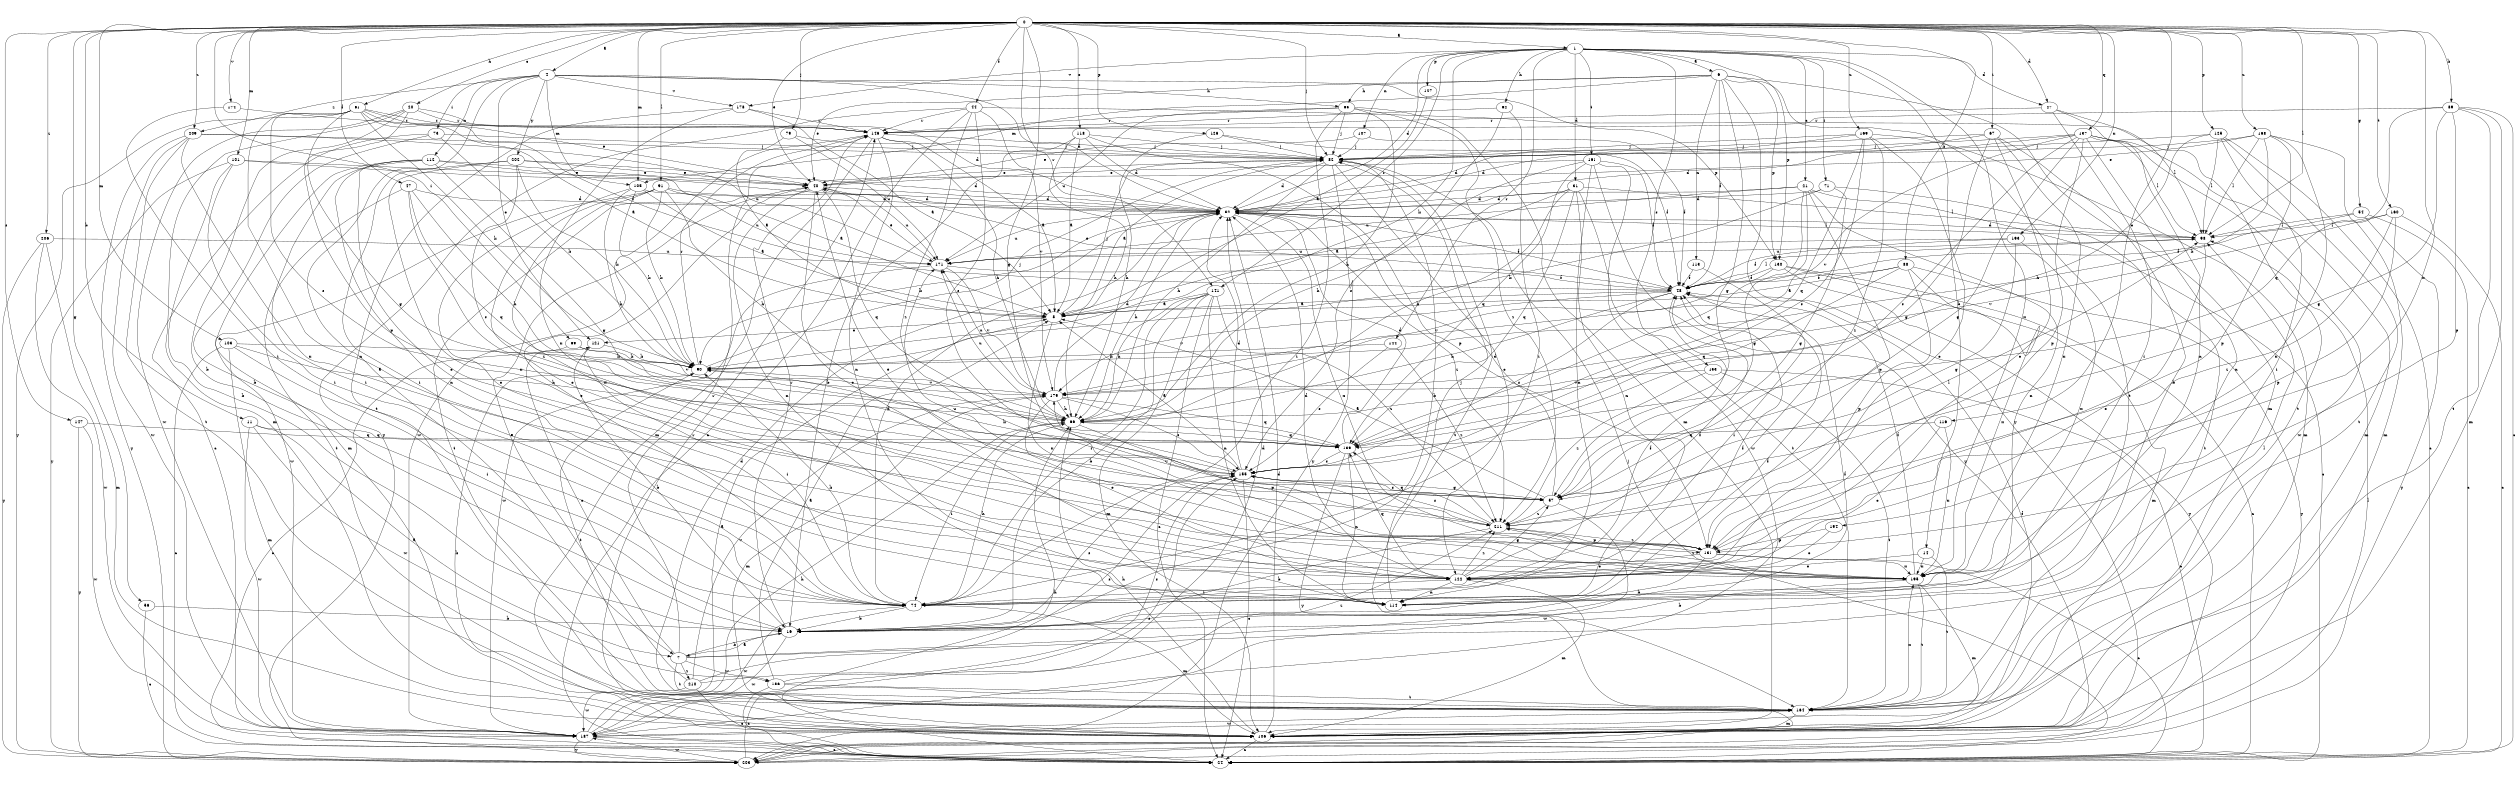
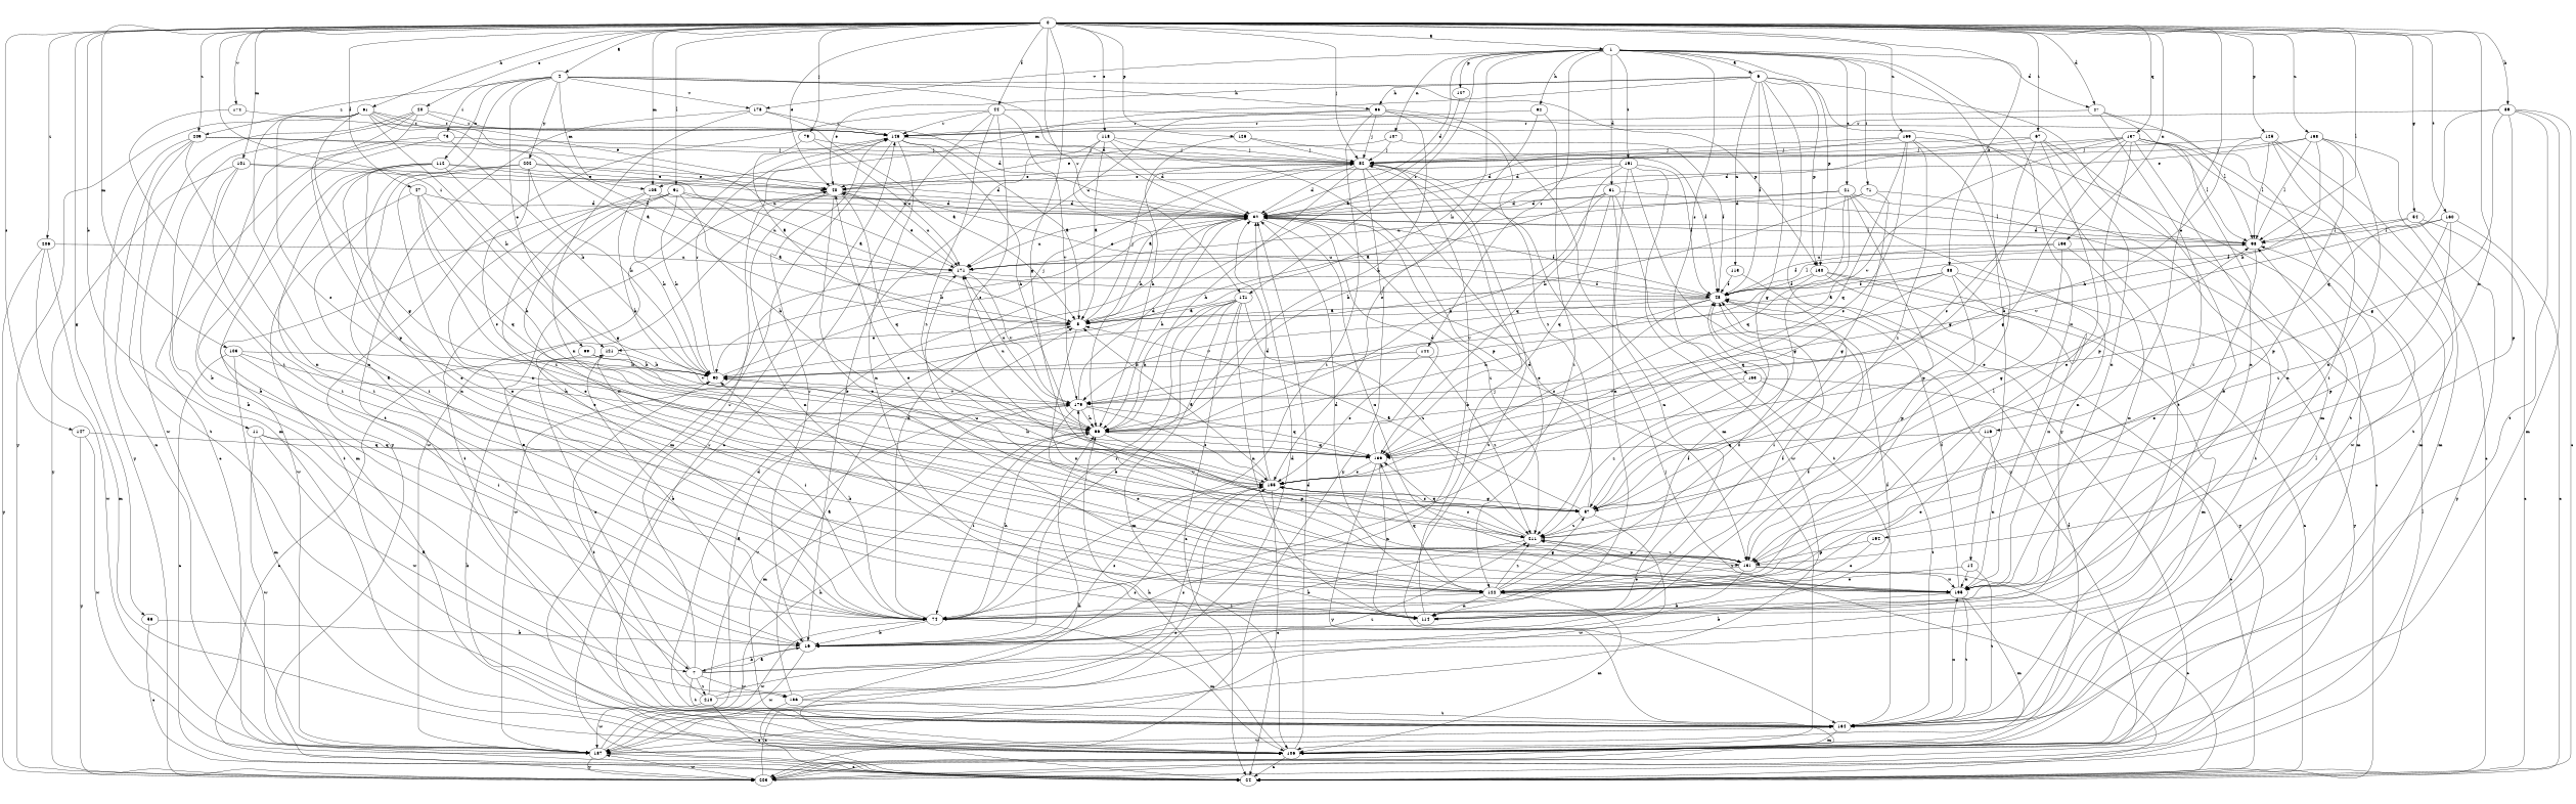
  strict digraph {
    0
    1
    4
    11
    20
    27
    40
    44
    47
    54
    56
    57
    61
    67
    69
    79
    82
    88
    89
    91
    98
    101
    103
    105
    116
    118
    125
    126
    137
    141
    147
    160
    168
    169
    174
    193
    194
    206
    209
    6
    14
    21
    31
    32
    62
    71
    90
    107
    127
    130
    144
    153
    161
    178
    195
    7
    65
    73
    112
    121
    202
    186
    139
    187
    106
    16
    146
    131
    164
    74
    114
    122
    171
    203
    155
    24
    211
    179
    66
    48
    8
    113
    210
    0 -> 1 [label=a]
    0 -> 4 [label=a]
    0 -> 11 [label=b]
    0 -> 20 [label=c]
    0 -> 27 [label=d]
    0 -> 40 [label=e]
    0 -> 44 [label=f]
    0 -> 47 [label=f]
    0 -> 54 [label=g]
    0 -> 56 [label=g]
    0 -> 57 [label=g]
    0 -> 61 [label=h]
    0 -> 67 [label=i]
    0 -> 69 [label=i]
    0 -> 79 [label=j]
    0 -> 82 [label=j]
    0 -> 88 [label=k]
    0 -> 89 [label=k]
    0 -> 91 [label=l]
    0 -> 98 [label=l]
    0 -> 101 [label=m]
    0 -> 103 [label=m]
    0 -> 105 [label=m]
    0 -> 116 [label=o]
    0 -> 118 [label=o]
    0 -> 125 [label=p]
    0 -> 126 [label=p]
    0 -> 137 [label=q]
    0 -> 141 [label=r]
    0 -> 147 [label=s]
    0 -> 160 [label=t]
    0 -> 168 [label=u]
    0 -> 169 [label=u]
    0 -> 174 [label=v]
    0 -> 193 [label=x]
    0 -> 194 [label=x]
    0 -> 206 [label=z]
    0 -> 209 [label=z]
    1 -> 27 [label=d]
    1 -> 141 [label=r]
    1 -> 6 [label=a]
    1 -> 14 [label=b]
    1 -> 21 [label=c]
    1 -> 31 [label=d]
    1 -> 32 [label=d]
    1 -> 62 [label=h]
    1 -> 71 [label=i]
    1 -> 90 [label=k]
    1 -> 107 [label=n]
    1 -> 127 [label=p]
    1 -> 130 [label=p]
    1 -> 144 [label=r]
    1 -> 153 [label=s]
    1 -> 161 [label=t]
    1 -> 178 [label=v]
    1 -> 195 [label=x]
    4 -> 105 [label=m]
    4 -> 209 [label=z]
    4 -> 32 [label=d]
    4 -> 130 [label=p]
    4 -> 178 [label=v]
    4 -> 7 [label=a]
    4 -> 65 [label=h]
    4 -> 73 [label=i]
    4 -> 112 [label=n]
    4 -> 121 [label=o]
    4 -> 202 [label=y]
    11 -> 7 [label=a]
    11 -> 186 [label=w]
    11 -> 139 [label=q]
    11 -> 187 [label=w]
    20 -> 32 [label=d]
    20 -> 187 [label=w]
    20 -> 106 [label=m]
    20 -> 16 [label=b]
    20 -> 146 [label=r]
    20 -> 131 [label=p]
    27 -> 146 [label=r]
    27 -> 164 [label=t]
    27 -> 74 [label=i]
    27 -> 114 [label=n]
    40 -> 32 [label=d]
    40 -> 139 [label=q]
    40 -> 164 [label=t]
    40 -> 114 [label=n]
    40 -> 122 [label=o]
    40 -> 171 [label=u]
    44 -> 98 [label=l]
    44 -> 146 [label=r]
    44 -> 203 [label=y]
    44 -> 155 [label=s]
    44 -> 24 [label=c]
    44 -> 211 [label=z]
    44 -> 179 [label=v]
    47 -> 32 [label=d]
    47 -> 139 [label=q]
    47 -> 164 [label=t]
    47 -> 211 [label=z]
    47 -> 66 [label=h]
    54 -> 98 [label=l]
    54 -> 203 [label=y]
    54 -> 24 [label=c]
    54 -> 48 [label=f]
    56 -> 16 [label=b]
    56 -> 24 [label=c]
    57 -> 32 [label=d]
    57 -> 187 [label=w]
    57 -> 155 [label=s]
    57 -> 211 [label=z]
    57 -> 8 [label=a]
    61 -> 40 [label=e]
    61 -> 57 [label=g]
    61 -> 90 [label=k]
    61 -> 146 [label=r]
    61 -> 114 [label=n]
    61 -> 203 [label=y]
    61 -> 155 [label=s]
    61 -> 48 [label=f]
    61 -> 8 [label=a]
    67 -> 57 [label=g]
    67 -> 82 [label=j]
    67 -> 32 [label=d]
    67 -> 195 [label=x]
    67 -> 16 [label=b]
    67 -> 122 [label=o]
    69 -> 90 [label=k]
    69 -> 24 [label=c]
    69 -> 179 [label=v]
    79 -> 82 [label=j]
    79 -> 171 [label=u]
    79 -> 8 [label=a]
    82 -> 40 [label=e]
    82 -> 32 [label=d]
    82 -> 16 [label=b]
    82 -> 164 [label=t]
    82 -> 122 [label=o]
    82 -> 203 [label=y]
    82 -> 66 [label=h]
    82 -> 8 [label=a]
    88 -> 195 [label=x]
    88 -> 139 [label=q]
    88 -> 131 [label=p]
    88 -> 203 [label=y]
    88 -> 48 [label=f]
    88 -> 8 [label=a]
    89 -> 57 [label=g]
    89 -> 139 [label=q]
    89 -> 106 [label=m]
    89 -> 146 [label=r]
    89 -> 131 [label=p]
    89 -> 164 [label=t]
    89 -> 24 [label=c]
    91 -> 32 [label=d]
    91 -> 90 [label=k]
    91 -> 195 [label=x]
    91 -> 187 [label=w]
    91 -> 122 [label=o]
    91 -> 171 [label=u]
    91 -> 66 [label=h]
    98 -> 32 [label=d]
    98 -> 122 [label=o]
    98 -> 171 [label=u]
    101 -> 40 [label=e]
    101 -> 32 [label=d]
    101 -> 16 [label=b]
    101 -> 74 [label=i]
    101 -> 203 [label=y]
    103 -> 90 [label=k]
    103 -> 106 [label=m]
    103 -> 74 [label=i]
    103 -> 24 [label=c]
    103 -> 66 [label=h]
    105 -> 32 [label=d]
    105 -> 90 [label=k]
    105 -> 122 [label=o]
    105 -> 66 [label=h]
    105 -> 8 [label=a]
    116 -> 195 [label=x]
    116 -> 139 [label=q]
    116 -> 122 [label=o]
    118 -> 82 [label=j]
    118 -> 32 [label=d]
    118 -> 16 [label=b]
    118 -> 131 [label=p]
    118 -> 66 [label=h]
    118 -> 8 [label=a]
    125 -> 82 [label=j]
    125 -> 98 [label=l]
    125 -> 164 [label=t]
    125 -> 74 [label=i]
    125 -> 24 [label=c]
    125 -> 66 [label=h]
    126 -> 82 [label=j]
    126 -> 66 [label=h]
    126 -> 48 [label=f]
    137 -> 57 [label=g]
    137 -> 82 [label=j]
    137 -> 98 [label=l]
    137 -> 32 [label=d]
    137 -> 187 [label=w]
    137 -> 106 [label=m]
    137 -> 131 [label=p]
    137 -> 114 [label=n]
    137 -> 155 [label=s]
    137 -> 179 [label=v]
    141 -> 106 [label=m]
    141 -> 16 [label=b]
    141 -> 74 [label=i]
    141 -> 114 [label=n]
    141 -> 24 [label=c]
    141 -> 211 [label=z]
    141 -> 66 [label=h]
    141 -> 8 [label=a]
    147 -> 139 [label=q]
    147 -> 187 [label=w]
    147 -> 203 [label=y]
    160 -> 98 [label=l]
    160 -> 131 [label=p]
    160 -> 24 [label=c]
    160 -> 211 [label=z]
    160 -> 179 [label=v]
    168 -> 40 [label=e]
    168 -> 82 [label=j]
    168 -> 98 [label=l]
    168 -> 90 [label=k]
    168 -> 195 [label=x]
    168 -> 106 [label=m]
    168 -> 131 [label=p]
    169 -> 82 [label=j]
    169 -> 32 [label=d]
    169 -> 139 [label=q]
    169 -> 106 [label=m]
    169 -> 122 [label=o]
    169 -> 155 [label=s]
    169 -> 211 [label=z]
    174 -> 146 [label=r]
    174 -> 74 [label=i]
    193 -> 57 [label=g]
    193 -> 195 [label=x]
    193 -> 171 [label=u]
    193 -> 48 [label=f]
    194 -> 131 [label=p]
    194 -> 122 [label=o]
    206 -> 187 [label=w]
    206 -> 106 [label=m]
    206 -> 171 [label=u]
    206 -> 203 [label=y]
    209 -> 82 [label=j]
    209 -> 195 [label=x]
-   209 -> 187 [label=w]
+   209 -> 187 [label=n]
    209 -> 164 [label=t]
    209 -> 171 [label=u]
    209 -> 203 [label=y]
    6 -> 40 [label=e]
    6 -> 57 [label=g]
    6 -> 105 [label=m]
    6 -> 130 [label=p]
    6 -> 65 [label=h]
    6 -> 106 [label=m]
    6 -> 164 [label=t]
    6 -> 203 [label=y]
    6 -> 48 [label=f]
    6 -> 113 [label=n]
    14 -> 195 [label=x]
    14 -> 164 [label=t]
    14 -> 122 [label=o]
    21 -> 57 [label=g]
    21 -> 32 [label=d]
    21 -> 139 [label=q]
    21 -> 131 [label=p]
    21 -> 114 [label=n]
    21 -> 171 [label=u]
    21 -> 24 [label=c]
    31 -> 98 [label=l]
    31 -> 32 [label=d]
    31 -> 139 [label=q]
    31 -> 164 [label=t]
    31 -> 114 [label=n]
    31 -> 66 [label=h]
    31 -> 8 [label=a]
    32 -> 98 [label=l]
    32 -> 90 [label=k]
    32 -> 195 [label=x]
    32 -> 171 [label=u]
    32 -> 211 [label=z]
    32 -> 66 [label=h]
    32 -> 48 [label=f]
    62 -> 146 [label=r]
    62 -> 74 [label=i]
    62 -> 155 [label=s]
    71 -> 57 [label=g]
    71 -> 32 [label=d]
    71 -> 90 [label=k]
    71 -> 164 [label=t]
    90 -> 82 [label=j]
    90 -> 146 [label=r]
    90 -> 164 [label=t]
    90 -> 179 [label=v]
    107 -> 40 [label=e]
    107 -> 82 [label=j]
    107 -> 48 [label=f]
    127 -> 8 [label=a]
    130 -> 106 [label=m]
    130 -> 203 [label=y]
    130 -> 24 [label=c]
    130 -> 179 [label=v]
    130 -> 48 [label=f]
    144 -> 90 [label=k]
    144 -> 155 [label=s]
    144 -> 211 [label=z]
    153 -> 164 [label=t]
    153 -> 24 [label=c]
    153 -> 211 [label=z]
    153 -> 179 [label=v]
    161 -> 40 [label=e]
    161 -> 139 [label=q]
    161 -> 187 [label=w]
    161 -> 114 [label=n]
    161 -> 203 [label=y]
    161 -> 66 [label=h]
    161 -> 48 [label=f]
    178 -> 195 [label=x]
    178 -> 146 [label=r]
    178 -> 164 [label=t]
    178 -> 8 [label=a]
    195 -> 106 [label=m]
    195 -> 16 [label=b]
    195 -> 164 [label=t]
    195 -> 211 [label=z]
    195 -> 48 [label=f]
    7 -> 98 [label=l]
    7 -> 121 [label=o]
    7 -> 186 [label=w]
    7 -> 16 [label=b]
    7 -> 146 [label=r]
    7 -> 164 [label=t]
    7 -> 48 [label=f]
    7 -> 210 [label=z]
    65 -> 82 [label=j]
    65 -> 106 [label=m]
    65 -> 146 [label=r]
    65 -> 74 [label=i]
    65 -> 171 [label=u]
    65 -> 211 [label=z]
    65 -> 66 [label=h]
    73 -> 82 [label=j]
    73 -> 90 [label=k]
    73 -> 16 [label=b]
    73 -> 24 [label=c]
    112 -> 40 [label=e]
    112 -> 57 [label=g]
    112 -> 106 [label=m]
    112 -> 74 [label=i]
    112 -> 114 [label=n]
    112 -> 122 [label=o]
    112 -> 8 [label=a]
    121 -> 90 [label=k]
    121 -> 16 [label=b]
    121 -> 74 [label=i]
    202 -> 40 [label=e]
    202 -> 32 [label=d]
    202 -> 90 [label=k]
    202 -> 195 [label=x]
    202 -> 74 [label=i]
    202 -> 155 [label=s]
    186 -> 32 [label=d]
    186 -> 164 [label=t]
    186 -> 155 [label=s]
    186 -> 24 [label=c]
    186 -> 8 [label=a]
    139 -> 32 [label=d]
    139 -> 114 [label=n]
    139 -> 203 [label=y]
    139 -> 155 [label=s]
    187 -> 203 [label=y]
    187 -> 24 [label=c]
    187 -> 66 [label=h]
    187 -> 8 [label=a]
    106 -> 32 [label=d]
    106 -> 90 [label=k]
    106 -> 146 [label=r]
    106 -> 24 [label=c]
    106 -> 66 [label=h]
    106 -> 48 [label=f]
    16 -> 7 [label=a]
    16 -> 187 [label=w]
    16 -> 146 [label=r]
    16 -> 155 [label=s]
    16 -> 48 [label=f]
    146 -> 82 [label=j]
    146 -> 187 [label=w]
    146 -> 106 [label=m]
    146 -> 114 [label=n]
    146 -> 66 [label=h]
    146 -> 8 [label=a]
    131 -> 40 [label=e]
    131 -> 195 [label=x]
    131 -> 16 [label=b]
    131 -> 122 [label=o]
    131 -> 171 [label=u]
    131 -> 24 [label=c]
    131 -> 211 [label=z]
    164 -> 32 [label=d]
    164 -> 195 [label=x]
    164 -> 187 [label=w]
    164 -> 106 [label=m]
    74 -> 40 [label=e]
    74 -> 32 [label=d]
    74 -> 90 [label=k]
    74 -> 187 [label=w]
    74 -> 106 [label=m]
    74 -> 16 [label=b]
    74 -> 66 [label=h]
    74 -> 48 [label=f]
    114 -> 82 [label=j]
    114 -> 48 [label=f]
    122 -> 57 [label=g]
    122 -> 32 [label=d]
    122 -> 139 [label=q]
    122 -> 106 [label=m]
    122 -> 74 [label=i]
    122 -> 114 [label=n]
    122 -> 211 [label=z]
    122 -> 48 [label=f]
    171 -> 40 [label=e]
    171 -> 187 [label=w]
    171 -> 179 [label=v]
    171 -> 48 [label=f]
    203 -> 98 [label=l]
    203 -> 187 [label=w]
    203 -> 155 [label=s]
    155 -> 57 [label=g]
    155 -> 32 [label=d]
    155 -> 90 [label=k]
    155 -> 24 [label=c]
    155 -> 8 [label=a]
    24 -> 82 [label=j]
    24 -> 66 [label=h]
    211 -> 98 [label=l]
    211 -> 139 [label=q]
    211 -> 16 [label=b]
    211 -> 131 [label=p]
    211 -> 155 [label=s]
    211 -> 179 [label=v]
    179 -> 32 [label=d]
    179 -> 139 [label=q]
    179 -> 106 [label=m]
    179 -> 122 [label=o]
    179 -> 171 [label=u]
    179 -> 155 [label=s]
    179 -> 66 [label=h]
    66 -> 139 [label=q]
    66 -> 131 [label=p]
    66 -> 74 [label=i]
    66 -> 171 [label=u]
    48 -> 40 [label=e]
    48 -> 98 [label=l]
    48 -> 155 [label=s]
    48 -> 179 [label=v]
    48 -> 66 [label=h]
    48 -> 8 [label=a]
    8 -> 82 [label=j]
    8 -> 195 [label=x]
    8 -> 121 [label=o]
    113 -> 74 [label=i]
    113 -> 48 [label=f]
    210 -> 40 [label=e]
    210 -> 187 [label=w]
    210 -> 155 [label=s]
    210 -> 24 [label=c]
    210 -> 211 [label=z]
    210 -> 179 [label=v]
  }
